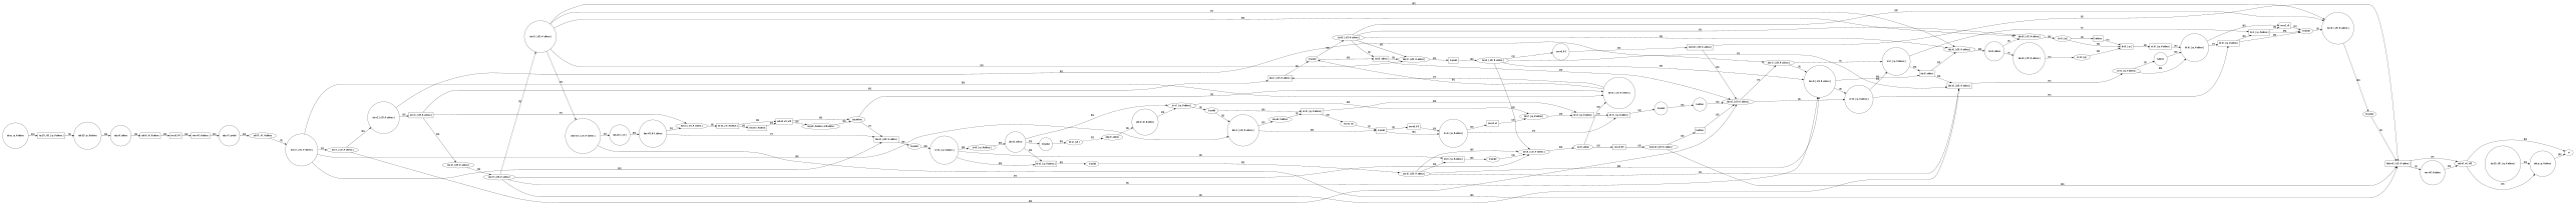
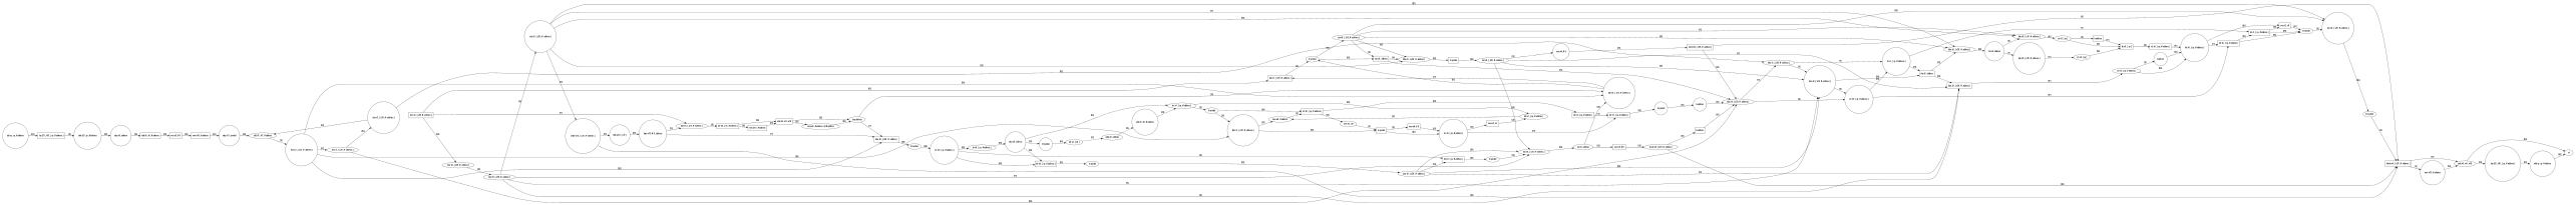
  digraph {
    fontname=Oswald
    rankdir=LR
    node [fontname=Oswald shape=ellipse]
    edge [fontname=Oswald]
    n1 [label="sub sp , sp , # address" shape=circle]
    n2 [label="stp x29 , x30 , [ sp , # address ]" shape=box]
    n3 [label="add x29 , sp , # address" shape=circle]
    n4 [label="adrp x8 , address" shape=circle]
    n5 [label="add x8 , x8 , # address" shape=box]
    n6 [label="mov x9 , # 0" shape=box]
    n7 [label="mov w10 , # address" shape=box]
    n8 [label="adrp x11 , symbol" shape=circle]
    n9 [label="add x11 , x11 , # address"]
    n10 [label="stur x0 , [ x29 , #- address ]" shape=circle]
    n11 [label="stur x1 , [ x29 , #- address ]"]
    n12 [label="ldur x0 , [ x29 , #- address ]" shape=box]
    n13 [label="ldur x0 , [ x29 , #- address ]" shape=circle]
    n14 [label="ldur x1 , [ x29 , #- address ]" shape=circle]
    n15 [label="stur x2 , [ x29 , #- address ]" shape=circle]
    n16 [label="ldur x0 , [ x29 , #- address ]"]
    n17 [label="bl symbol"]
    n18 [label="ldur x1 , [ x29 , #- address ]" shape=box]
    n19 [label="bl symbol"]
    n20 [label="mov w8 , # address"]
    n21 [label="bl symbol" shape=box]
    n22 [label="stur x3 , [ x29 , #- address ]" shape=box]
    n23 [label="ldur x1 , [ x29 , #- address ]"]
    n24 [label="str x0 , [ sp , # address ]" shape=circle]
    n25 [label="stur x8 , [ x29 , #- address ]"]
    n26 [label="ldur x8 , [ x29 , #- address ]"]
    n27 [label="ldur x8 , [ x29 , #- address ]" shape=circle]
    n28 [label="str x1 , [ sp , # address ]" shape=circle]
    n29 [label="stur x9 , [ x29 , #- address ]"]
    n30 [label="ldr w9 , [ x8 , # address ]" shape=box]
    n31 [label="stur x9 , [ x29 , #- address ]" shape=circle]
    n32 [label="ldur x8 , [ x29 , #- address ]"]
    n33 [label="ldur x8 , [ x29 , #- address ]" shape=box]
    n34 [label="sturb w10 , [ x29 , #- address ]" shape=circle]
    n35 [label="ldur x0 , [ x29 , #- address ]"]
    n36 [label="ldur x8 , [ x29 , #- address ]"]
    n37 [label="ldur x8 , [ x29 , #- address ]"]
    n38 [label="ldur x0 , [ x29 , #- address ]" shape=circle]
    n39 [label="cbz x8 , address"]
    n40 [label="cbz x8 , address" shape=box]
    n41 [label="str x8 , [ sp , # address ]"]
    n42 [label="ldrb w10 , [ x11 ]" shape=circle]
    n43 [label="ldurb w9 , [ x29 , #- address ]" shape=box]
    n44 [label="bl symbol" shape=box]
    n45 [label="cbz x8 , address" shape=circle]
    n46 [label="str x8 , [ sp ]"]
    n47 [label="bl symbol"]
    n48 [label="tbnz w10 , # 0 , address" shape=circle]
    n49 [label="mov w10 , # address" shape=circle]
    n50 [label="and w0 , w9 , w10"]
    n51 [label="str x0 , [ sp , # address ]" shape=circle]
    n52 [label="mov w10 , # address" shape=box]
    n53 [label="and w9 , w9 , w10" shape=box]
    n54 [label="ldr x8 , [ sp , # address ]"]
    n55 [label="ldr x0 , [ sp , # address ]" shape=box]
    n56 [label="ldr x0 , [ sp , # address ]" shape=box]
    n57 [label="cbnz x8 , address" shape=circle]
    n58 [label="bl symbol"]
    n59 [label="bl symbol"]
    n60 [label="bl symbol" shape=circle]
    n61 [label="str w1 , [ sp , # address ]"]
    n62 [label="ldr w1 , [ x0 ]"]
    n63 [label="stur x0 , [ x29 , #- address ]"]
    n64 [label="adrp x0 , address"]
    n65 [label="cmp w9 , # address , lsl # address"]
    n66 [label="b.eq address"]
    n67 [label="stur x0 , [ x29 , #- address ]"]
    n68 [label="cbz x0 , address" shape=box]
    n69 [label="mov w8 , # 0" shape=box]
    n70 [label="sturb w8 , [ x29 , #- address ]"]
    n71 [label="b address" shape=box]
    n72 [label="add x0 , x0 , # address" shape=circle]
    n73 [label="bl symbol"]
    n74 [label="ldr w1 , [ sp , # address ]"]
    n75 [label="str x0 , [ sp , # address ]" shape=box]
    n76 [label="ldr x2 , [ sp , # address ]" shape=box]
    n77 [label="mov w0 , w8"]
    n78 [label="mov w8 , # 0" shape=box]
    n79 [label="str x0 , [ sp , # address ]" shape=circle]
    n80 [label="ldr x3 , [ sp , # address ]" shape=box]
    n81 [label="mov w0 , w8" shape=box]
    n82 [label="bl symbol" shape=circle]
    n83 [label="b address" shape=circle]
    n84 [label="ldr x0 , [ sp , # address ]" shape=box]
    n85 [label="stur x0 , [ x29 , #- address ]"]
    n86 [label="ldr x1 , [ sp , # address ]" shape=box]
    n87 [label="bl symbol"]
    n88 [label="mov x2 , x8" shape=box]
    n89 [label="ldur x8 , [ x29 , #- address ]" shape=circle]
    n90 [label="b address" shape=circle]
    n91 [label="ldr x8 , [ sp , # address ]" shape=circle]
    n92 [label="mov w8 , # 0" shape=circle]
    n93 [label="sturb w8 , [ x29 , #- address ]" shape=box]
    n94 [label="str x8 , [ sp ]"]
    n95 [label="ldr x8 , [ sp ]" shape=box]
    n96 [label="b address" shape=box]
    n97 [label="str x8 , [ sp , # address ]" shape=box]
    n98 [label="ldp x29 , x30 , [ sp , # address ]" shape=circle]
    n99 [label=ret]
    n100 [label="add sp , sp , # address" shape=circle]
    n1 -> n2 [label=CFG]
    n2 -> n3 [label=CFG]
    n3 -> n4 [label=CFG]
    n4 -> n5 [label=CFG]
    n5 -> n6 [label=CFG]
    n6 -> n7 [label=CFG]
    n7 -> n8 [label=CFG]
    n8 -> n9 [label=CFG]
    n9 -> n10 [label=CFG]
    n10 -> n11 [label=CFG]
    n10 -> n12 [label=DFG]
    n10 -> n13 [label=DFG]
    n10 -> n14 [label=DFG]
    n11 -> n15 [label=CFG]
    n11 -> n16 [label=DFG]
    n12 -> n17 [label=DFG]
    n13 -> n18 [label=CFG]
    n13 -> n19 [label=DFG]
    n14 -> n20 [label=CFG]
    n14 -> n21 [label=DFG]
-   n15 -> n22 [label=CFG]
+   n15 -> n9 [label=CFG]
    n15 -> n23 [label=DFG]
    n16 -> n23 [label=CFG]
    n16 -> n24 [label=DFG]
    n17 -> n51 [label=DFG]
    n18 -> n19 [label=DFG]
    n19 -> n67 [label=DFG]
    n19 -> n68 [label=DFG]
    n20 -> n75 [label=CFG]
    n21 -> n78 [label=CFG]
    n21 -> n79 [label=DFG]
    n22 -> n18 [label=DFG]
    n22 -> n25 [label=CFG]
    n22 -> n26 [label=DFG]
    n23 -> n27 [label=CFG]
    n23 -> n28 [label=DFG]
    n24 -> n28 [label=CFG]
    n24 -> n84 [label=DFG]
    n25 -> n29 [label=CFG]
    n26 -> n30 [label=DFG]
    n27 -> n24 [label=CFG]
    n27 -> n40 [label=DFG]
    n28 -> n40 [label=CFG]
    n28 -> n86 [label=DFG]
    n29 -> n27 [label=DFG]
    n29 -> n31 [label=CFG]
    n29 -> n32 [label=DFG]
    n29 -> n33 [label=DFG]
    n30 -> n52 [label=CFG]
    n30 -> n53 [label=DFG]
    n31 -> n34 [label=CFG]
    n31 -> n35 [label=DFG]
    n31 -> n36 [label=DFG]
    n31 -> n37 [label=DFG]
    n31 -> n38 [label=DFG]
    n32 -> n39 [label=DFG]
    n33 -> n41 [label=DFG]
    n34 -> n42 [label=CFG]
    n34 -> n43 [label=DFG]
    n35 -> n44 [label=DFG]
    n36 -> n45 [label=DFG]
    n37 -> n46 [label=DFG]
    n38 -> n47 [label=DFG]
    n39 -> n13 [label=CFG]
    n39 -> n69 [label=CFG]
    n40 -> n33 [label=CFG]
    n40 -> n36 [label=CFG]
    n41 -> n90 [label=CFG]
    n41 -> n91 [label=DFG]
    n42 -> n48 [label=DFG]
    n43 -> n49 [label=CFG]
    n43 -> n50 [label=DFG]
    n44 -> n85 [label=DFG]
    n45 -> n37 [label=CFG]
    n45 -> n89 [label=CFG]
    n46 -> n95 [label=DFG]
    n46 -> n96 [label=CFG]
    n47 -> n43 [label=CFG]
    n48 -> n12 [label=CFG]
    n48 -> n26 [label=CFG]
    n49 -> n50 [label=CFG]
-   n50 -> n100 [label=CFG]
+   n50 -> n98 [label=CFG]
    n50 -> n99 [label=DFG]
    n51 -> n54 [label=DFG]
    n51 -> n55 [label=DFG]
    n51 -> n56 [label=DFG]
    n52 -> n53 [label=CFG]
    n53 -> n65 [label=CFG]
    n53 -> n66 [label=DFG]
    n54 -> n57 [label=DFG]
    n55 -> n58 [label=DFG]
    n56 -> n59 [label=DFG]
    n57 -> n55 [label=CFG]
    n57 -> n60 [label=CFG]
    n57 -> n61 [label=DFG]
    n58 -> n63 [label=DFG]
    n59 -> n32 [label=CFG]
    n60 -> n62 [label=DFG]
    n61 -> n73 [label=CFG]
    n61 -> n74 [label=DFG]
    n62 -> n64 [label=CFG]
    n63 -> n27 [label=DFG]
    n63 -> n32 [label=DFG]
    n63 -> n33 [label=DFG]
    n63 -> n56 [label=CFG]
    n64 -> n72 [label=DFG]
    n65 -> n66 [label=CFG]
    n66 -> n12 [label=CFG]
    n66 -> n13 [label=CFG]
    n67 -> n35 [label=DFG]
    n67 -> n36 [label=DFG]
    n67 -> n37 [label=DFG]
    n67 -> n38 [label=DFG]
    n67 -> n68 [label=CFG]
    n68 -> n16 [label=CFG]
    n68 -> n35 [label=CFG]
    n69 -> n70 [label=CFG]
    n70 -> n43 [label=DFG]
    n70 -> n71 [label=CFG]
    n71 -> n16 [label=CFG]
    n72 -> n61 [label=CFG]
    n73 -> n14 [label=CFG]
    n73 -> n75 [label=DFG]
-   n74 -> n76 [label=CFG]
+   n74 -> n20 [label=CFG]
    n75 -> n76 [label=DFG]
    n75 -> n77 [label=CFG]
    n76 -> n80 [label=CFG]
    n77 -> n21 [label=CFG]
    n78 -> n79 [label=CFG]
    n79 -> n80 [label=DFG]
    n79 -> n81 [label=CFG]
    n80 -> n82 [label=CFG]
    n81 -> n74 [label=CFG]
    n82 -> n83 [label=CFG]
    n83 -> n16 [label=CFG]
    n84 -> n86 [label=CFG]
    n84 -> n87 [label=DFG]
    n85 -> n27 [label=DFG]
    n85 -> n32 [label=DFG]
    n85 -> n33 [label=DFG]
    n85 -> n92 [label=CFG]
    n86 -> n87 [label=DFG]
    n86 -> n88 [label=CFG]
    n87 -> n38 [label=CFG]
    n88 -> n87 [label=CFG]
    n89 -> n94 [label=CFG]
    n90 -> n91 [label=CFG]
    n91 -> n84 [label=CFG]
    n91 -> n88 [label=DFG]
    n92 -> n93 [label=CFG]
    n93 -> n16 [label=CFG]
    n93 -> n43 [label=DFG]
    n94 -> n95 [label=DFG]
    n95 -> n97 [label=DFG]
    n96 -> n95 [label=CFG]
    n97 -> n91 [label=DFG]
    n98 -> n100 [label=CFG]
    n100 -> n99 [label=DFG]
  }
